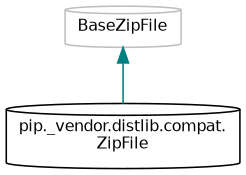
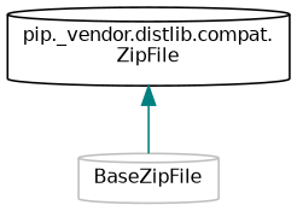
  digraph {
    rankdir=TB
    node [fillcolor=white fontname=Helvetica fontsize=10 shape=cylinder style=filled]
    n1 [color=grey75 height=0.2 label=BaseZipFile width=0.4]
    n2 [color=black height=0.2 label="pip._vendor.distlib.compat.\lZipFile" width=0.4]
-   n1 -> n2 [color=teal dir=back fontname=Helvetica fontsize=10 labelfontname=Helvetica labelfontsize=10 style=solid]
+   n2 -> n1 [color=teal dir=back fontname=Helvetica fontsize=10 labelfontname=Helvetica labelfontsize=10 style=solid]
  }
